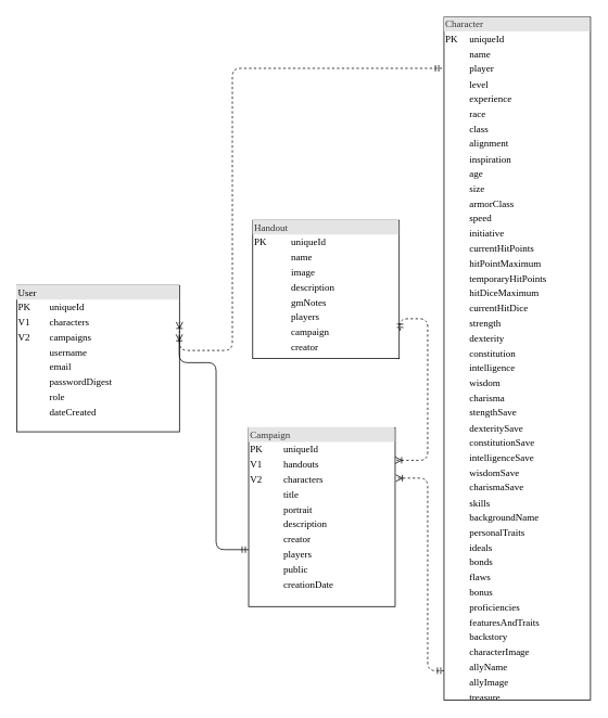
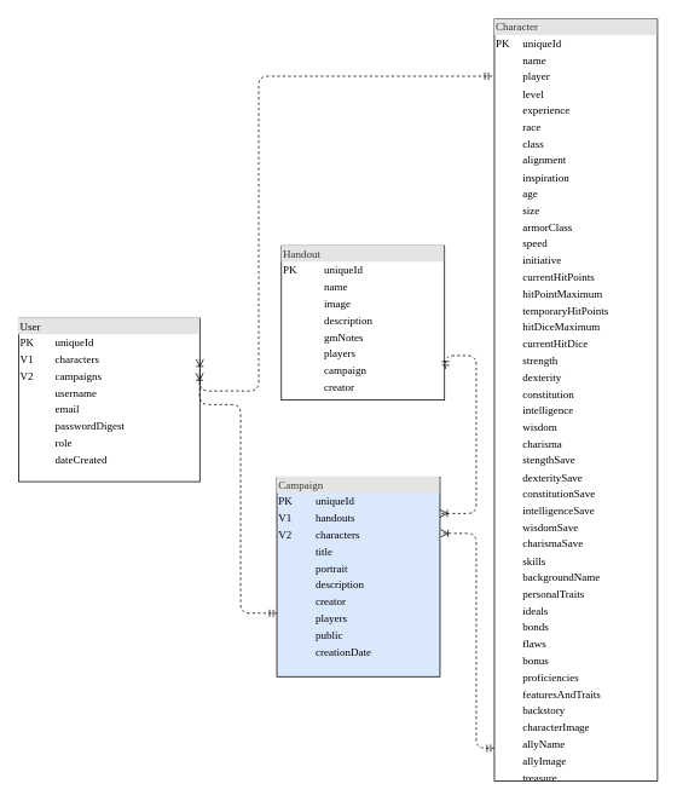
  <mxCell id="0" />
  <mxCell id="1" parent="0" />
  <mxCell id="2" value="&lt;div style=&quot;box-sizing: border-box ; width: 100% ; background: #e4e4e4 ; padding: 2px&quot;&gt;&lt;font color=&quot;#000000&quot;&gt;User&lt;/font&gt;&lt;/div&gt;&lt;table style=&quot;width: 100% ; font-size: 1em&quot; cellpadding=&quot;2&quot; cellspacing=&quot;0&quot;&gt;&lt;tbody&gt;&lt;tr&gt;&lt;td&gt;PK&lt;/td&gt;&lt;td&gt;uniqueId&lt;/td&gt;&lt;/tr&gt;&lt;tr&gt;&lt;td&gt;V1&lt;/td&gt;&lt;td&gt;characters&lt;br&gt;&lt;/td&gt;&lt;/tr&gt;&lt;tr&gt;&lt;td&gt;V2&lt;/td&gt;&lt;td&gt;campaigns&lt;br&gt;&lt;/td&gt;&lt;/tr&gt;&lt;tr&gt;&lt;td&gt;&lt;br&gt;&lt;/td&gt;&lt;td&gt;username&lt;/td&gt;&lt;/tr&gt;&lt;tr&gt;&lt;td&gt;&lt;br&gt;&lt;/td&gt;&lt;td&gt;email&lt;/td&gt;&lt;/tr&gt;&lt;tr&gt;&lt;td&gt;&lt;br&gt;&lt;/td&gt;&lt;td&gt;passwordDigest&lt;/td&gt;&lt;/tr&gt;&lt;tr&gt;&lt;td&gt;&lt;br&gt;&lt;/td&gt;&lt;td&gt;role&lt;/td&gt;&lt;/tr&gt;&lt;tr&gt;&lt;td&gt;&lt;br&gt;&lt;/td&gt;&lt;td&gt;dateCreated&lt;/td&gt;&lt;/tr&gt;&lt;/tbody&gt;&lt;/table&gt;" style="verticalAlign=top;align=left;overflow=fill;html=1;rounded=0;shadow=0;comic=0;labelBackgroundColor=none;strokeWidth=1;fontFamily=Verdana;fontSize=12;" parent="1" vertex="1"><mxGeometry x="20" y="350" width="200" height="180" as="geometry" /></mxCell>
- <mxCell id="3" style="edgeStyle=orthogonalEdgeStyle;html=1;dashed=0;labelBackgroundColor=none;startArrow=ERmandOne;endArrow=ERoneToMany;fontFamily=Verdana;fontSize=12;align=left;entryX=0.999;entryY=0.334;entryDx=0;entryDy=0;entryPerimeter=0;" parent="1" source="4" target="2" edge="1"><mxGeometry relative="1" as="geometry"><mxPoint x="295" y="675" as="sourcePoint" /><mxPoint x="226" y="445" as="targetPoint" /><Array as="points"><mxPoint x="265" y="675" /><mxPoint x="265" y="445" /></Array></mxGeometry></mxCell>
- <mxCell id="4" value="&lt;div style=&quot;box-sizing: border-box ; width: 100% ; background: #e4e4e4 ; padding: 2px&quot;&gt;&lt;font color=&quot;#363636&quot;&gt;Campaign&lt;/font&gt;&lt;/div&gt;&lt;table style=&quot;width: 100% ; font-size: 1em&quot; cellpadding=&quot;2&quot; cellspacing=&quot;0&quot;&gt;&lt;tbody&gt;&lt;tr&gt;&lt;td&gt;PK&lt;/td&gt;&lt;td&gt;uniqueId&lt;/td&gt;&lt;/tr&gt;&lt;tr&gt;&lt;td&gt;V1&lt;/td&gt;&lt;td&gt;handouts&lt;/td&gt;&lt;/tr&gt;&lt;tr&gt;&lt;td&gt;V2&lt;/td&gt;&lt;td&gt;characters&lt;br&gt;&lt;/td&gt;&lt;/tr&gt;&lt;tr&gt;&lt;td&gt;&lt;br&gt;&lt;/td&gt;&lt;td&gt;title&lt;br&gt;&lt;/td&gt;&lt;/tr&gt;&lt;tr&gt;&lt;td&gt;&lt;br&gt;&lt;/td&gt;&lt;td&gt;portrait&lt;/td&gt;&lt;/tr&gt;&lt;tr&gt;&lt;td&gt;&lt;br&gt;&lt;/td&gt;&lt;td&gt;description&lt;/td&gt;&lt;/tr&gt;&lt;tr&gt;&lt;td&gt;&lt;br&gt;&lt;/td&gt;&lt;td&gt;creator&lt;/td&gt;&lt;/tr&gt;&lt;tr&gt;&lt;td&gt;&lt;br&gt;&lt;/td&gt;&lt;td&gt;players&lt;/td&gt;&lt;/tr&gt;&lt;tr&gt;&lt;td&gt;&lt;br&gt;&lt;/td&gt;&lt;td&gt;public&lt;/td&gt;&lt;/tr&gt;&lt;tr&gt;&lt;td&gt;&lt;br&gt;&lt;/td&gt;&lt;td&gt;creationDate&lt;/td&gt;&lt;/tr&gt;&lt;tr&gt;&lt;td&gt;&lt;br&gt;&lt;/td&gt;&lt;td&gt;&lt;br&gt;&lt;/td&gt;&lt;/tr&gt;&lt;/tbody&gt;&lt;/table&gt;" style="verticalAlign=top;align=left;overflow=fill;html=1;rounded=0;shadow=0;comic=0;labelBackgroundColor=none;strokeWidth=1;fontFamily=Verdana;fontSize=12" parent="1" vertex="1"><mxGeometry x="305" y="525" width="180" height="220" as="geometry" /></mxCell>
+ <mxCell id="3" style="edgeStyle=orthogonalEdgeStyle;html=1;dashed=1;labelBackgroundColor=none;startArrow=ERmandOne;endArrow=ERoneToMany;fontFamily=Verdana;fontSize=12;align=left;entryX=0.999;entryY=0.334;entryDx=0;entryDy=0;entryPerimeter=0;" parent="1" source="4" target="2" edge="1"><mxGeometry relative="1" as="geometry"><mxPoint x="295" y="675" as="sourcePoint" /><mxPoint x="226" y="445" as="targetPoint" /><Array as="points"><mxPoint x="265" y="675" /><mxPoint x="265" y="445" /></Array></mxGeometry></mxCell>
+ <mxCell id="4" value="&lt;div style=&quot;box-sizing: border-box ; width: 100% ; background: #e4e4e4 ; padding: 2px&quot;&gt;&lt;font color=&quot;#363636&quot;&gt;Campaign&lt;/font&gt;&lt;/div&gt;&lt;table style=&quot;width: 100% ; font-size: 1em&quot; cellpadding=&quot;2&quot; cellspacing=&quot;0&quot;&gt;&lt;tbody&gt;&lt;tr&gt;&lt;td&gt;PK&lt;/td&gt;&lt;td&gt;uniqueId&lt;/td&gt;&lt;/tr&gt;&lt;tr&gt;&lt;td&gt;V1&lt;/td&gt;&lt;td&gt;handouts&lt;/td&gt;&lt;/tr&gt;&lt;tr&gt;&lt;td&gt;V2&lt;/td&gt;&lt;td&gt;characters&lt;br&gt;&lt;/td&gt;&lt;/tr&gt;&lt;tr&gt;&lt;td&gt;&lt;br&gt;&lt;/td&gt;&lt;td&gt;title&lt;br&gt;&lt;/td&gt;&lt;/tr&gt;&lt;tr&gt;&lt;td&gt;&lt;br&gt;&lt;/td&gt;&lt;td&gt;portrait&lt;/td&gt;&lt;/tr&gt;&lt;tr&gt;&lt;td&gt;&lt;br&gt;&lt;/td&gt;&lt;td&gt;description&lt;/td&gt;&lt;/tr&gt;&lt;tr&gt;&lt;td&gt;&lt;br&gt;&lt;/td&gt;&lt;td&gt;creator&lt;/td&gt;&lt;/tr&gt;&lt;tr&gt;&lt;td&gt;&lt;br&gt;&lt;/td&gt;&lt;td&gt;players&lt;/td&gt;&lt;/tr&gt;&lt;tr&gt;&lt;td&gt;&lt;br&gt;&lt;/td&gt;&lt;td&gt;public&lt;/td&gt;&lt;/tr&gt;&lt;tr&gt;&lt;td&gt;&lt;br&gt;&lt;/td&gt;&lt;td&gt;creationDate&lt;/td&gt;&lt;/tr&gt;&lt;tr&gt;&lt;td&gt;&lt;br&gt;&lt;/td&gt;&lt;td&gt;&lt;br&gt;&lt;/td&gt;&lt;/tr&gt;&lt;/tbody&gt;&lt;/table&gt;" style="verticalAlign=top;align=left;overflow=fill;html=1;rounded=0;shadow=0;comic=0;labelBackgroundColor=none;strokeWidth=1;fontFamily=Verdana;fontSize=12;fillColor=#dae8fc;" parent="1" vertex="1"><mxGeometry x="305" y="525" width="180" height="220" as="geometry" /></mxCell>
  <mxCell id="5" value="&lt;div style=&quot;box-sizing: border-box ; width: 100% ; background: #e4e4e4 ; padding: 2px&quot;&gt;&lt;font color=&quot;#363636&quot;&gt;Character&lt;/font&gt;&lt;/div&gt;&lt;table style=&quot;width: 100% ; font-size: 1em&quot; cellpadding=&quot;2&quot; cellspacing=&quot;0&quot;&gt;&lt;tbody&gt;&lt;tr&gt;&lt;td&gt;PK&lt;/td&gt;&lt;td&gt;uniqueId&lt;/td&gt;&lt;/tr&gt;&lt;tr&gt;&lt;td&gt;&lt;br&gt;&lt;/td&gt;&lt;td&gt;name&lt;/td&gt;&lt;/tr&gt;&lt;tr&gt;&lt;td&gt;&lt;br&gt;&lt;/td&gt;&lt;td&gt;player&lt;/td&gt;&lt;/tr&gt;&lt;tr&gt;&lt;td&gt;&lt;br&gt;&lt;/td&gt;&lt;td&gt;level&lt;/td&gt;&lt;/tr&gt;&lt;tr&gt;&lt;td&gt;&lt;br&gt;&lt;/td&gt;&lt;td&gt;experience&lt;/td&gt;&lt;/tr&gt;&lt;tr&gt;&lt;td&gt;&lt;br&gt;&lt;/td&gt;&lt;td&gt;race&lt;/td&gt;&lt;/tr&gt;&lt;tr&gt;&lt;td&gt;&lt;br&gt;&lt;/td&gt;&lt;td&gt;class&lt;/td&gt;&lt;/tr&gt;&lt;tr&gt;&lt;td&gt;&lt;br&gt;&lt;/td&gt;&lt;td&gt;alignment&lt;/td&gt;&lt;/tr&gt;&lt;tr&gt;&lt;td&gt;&lt;br&gt;&lt;/td&gt;&lt;td&gt;inspiration&lt;/td&gt;&lt;/tr&gt;&lt;tr&gt;&lt;td&gt;&lt;br&gt;&lt;/td&gt;&lt;td&gt;age&lt;/td&gt;&lt;/tr&gt;&lt;tr&gt;&lt;td&gt;&lt;br&gt;&lt;/td&gt;&lt;td&gt;size&lt;/td&gt;&lt;/tr&gt;&lt;tr&gt;&lt;td&gt;&lt;br&gt;&lt;/td&gt;&lt;td&gt;armorClass&lt;/td&gt;&lt;/tr&gt;&lt;tr&gt;&lt;td&gt;&lt;br&gt;&lt;/td&gt;&lt;td&gt;speed&lt;/td&gt;&lt;/tr&gt;&lt;tr&gt;&lt;td&gt;&lt;br&gt;&lt;/td&gt;&lt;td&gt;initiative&lt;/td&gt;&lt;/tr&gt;&lt;tr&gt;&lt;td&gt;&lt;br&gt;&lt;/td&gt;&lt;td&gt;currentHitPoints&lt;/td&gt;&lt;/tr&gt;&lt;tr&gt;&lt;td&gt;&lt;br&gt;&lt;/td&gt;&lt;td&gt;hitPointMaximum&lt;/td&gt;&lt;/tr&gt;&lt;tr&gt;&lt;td&gt;&lt;br&gt;&lt;/td&gt;&lt;td&gt;temporaryHitPoints&lt;/td&gt;&lt;/tr&gt;&lt;tr&gt;&lt;td&gt;&lt;br&gt;&lt;/td&gt;&lt;td&gt;hitDiceMaximum&lt;/td&gt;&lt;/tr&gt;&lt;tr&gt;&lt;td&gt;&lt;br&gt;&lt;/td&gt;&lt;td&gt;currentHitDice&lt;/td&gt;&lt;/tr&gt;&lt;tr&gt;&lt;td&gt;&lt;br&gt;&lt;/td&gt;&lt;td&gt;strength&lt;/td&gt;&lt;/tr&gt;&lt;tr&gt;&lt;td&gt;&lt;br&gt;&lt;/td&gt;&lt;td&gt;dexterity&lt;/td&gt;&lt;/tr&gt;&lt;tr&gt;&lt;td&gt;&lt;br&gt;&lt;/td&gt;&lt;td&gt;constitution&lt;/td&gt;&lt;/tr&gt;&lt;tr&gt;&lt;td&gt;&lt;br&gt;&lt;/td&gt;&lt;td&gt;intelligence&lt;/td&gt;&lt;/tr&gt;&lt;tr&gt;&lt;td&gt;&lt;br&gt;&lt;/td&gt;&lt;td&gt;wisdom&lt;/td&gt;&lt;/tr&gt;&lt;tr&gt;&lt;td&gt;&lt;br&gt;&lt;/td&gt;&lt;td&gt;charisma&lt;/td&gt;&lt;/tr&gt;&lt;tr&gt;&lt;td&gt;&lt;br&gt;&lt;/td&gt;&lt;td&gt;stengthSave&lt;/td&gt;&lt;/tr&gt;&lt;tr&gt;&lt;td&gt;&lt;br&gt;&lt;/td&gt;&lt;td&gt;dexteritySave&lt;/td&gt;&lt;/tr&gt;&lt;tr&gt;&lt;td&gt;&lt;br&gt;&lt;/td&gt;&lt;td&gt;constitutionSave&lt;/td&gt;&lt;/tr&gt;&lt;tr&gt;&lt;td&gt;&lt;br&gt;&lt;/td&gt;&lt;td&gt;intelligenceSave&lt;/td&gt;&lt;/tr&gt;&lt;tr&gt;&lt;td&gt;&lt;br&gt;&lt;/td&gt;&lt;td&gt;wisdomSave&lt;/td&gt;&lt;/tr&gt;&lt;tr&gt;&lt;td&gt;&lt;br&gt;&lt;/td&gt;&lt;td&gt;charismaSave&lt;/td&gt;&lt;/tr&gt;&lt;tr&gt;&lt;td&gt;&lt;br&gt;&lt;/td&gt;&lt;td&gt;skills&lt;/td&gt;&lt;/tr&gt;&lt;tr&gt;&lt;td&gt;&lt;br&gt;&lt;/td&gt;&lt;td&gt;backgroundName&lt;/td&gt;&lt;/tr&gt;&lt;tr&gt;&lt;td&gt;&lt;br&gt;&lt;/td&gt;&lt;td&gt;personalTraits&lt;/td&gt;&lt;/tr&gt;&lt;tr&gt;&lt;td&gt;&lt;br&gt;&lt;/td&gt;&lt;td&gt;ideals&lt;/td&gt;&lt;/tr&gt;&lt;tr&gt;&lt;td&gt;&lt;br&gt;&lt;/td&gt;&lt;td&gt;bonds&lt;/td&gt;&lt;/tr&gt;&lt;tr&gt;&lt;td&gt;&lt;br&gt;&lt;/td&gt;&lt;td&gt;flaws&lt;/td&gt;&lt;/tr&gt;&lt;tr&gt;&lt;td&gt;&lt;br&gt;&lt;/td&gt;&lt;td&gt;bonus&lt;/td&gt;&lt;/tr&gt;&lt;tr&gt;&lt;td&gt;&lt;br&gt;&lt;/td&gt;&lt;td&gt;proficiencies&lt;/td&gt;&lt;/tr&gt;&lt;tr&gt;&lt;td&gt;&lt;br&gt;&lt;/td&gt;&lt;td&gt;featuresAndTraits&lt;/td&gt;&lt;/tr&gt;&lt;tr&gt;&lt;td&gt;&lt;br&gt;&lt;/td&gt;&lt;td&gt;backstory&lt;/td&gt;&lt;/tr&gt;&lt;tr&gt;&lt;td&gt;&lt;br&gt;&lt;/td&gt;&lt;td&gt;characterImage&lt;/td&gt;&lt;/tr&gt;&lt;tr&gt;&lt;td&gt;&lt;br&gt;&lt;/td&gt;&lt;td&gt;allyName&lt;/td&gt;&lt;/tr&gt;&lt;tr&gt;&lt;td&gt;&lt;br&gt;&lt;/td&gt;&lt;td&gt;allyImage&lt;/td&gt;&lt;/tr&gt;&lt;tr&gt;&lt;td&gt;&lt;br&gt;&lt;/td&gt;&lt;td&gt;treasure&lt;/td&gt;&lt;/tr&gt;&lt;tr&gt;&lt;td&gt;&lt;br&gt;&lt;/td&gt;&lt;td&gt;campaign&lt;br&gt;&lt;/td&gt;&lt;/tr&gt;&lt;/tbody&gt;&lt;/table&gt;" style="verticalAlign=top;align=left;overflow=fill;html=1;rounded=0;shadow=0;comic=0;labelBackgroundColor=none;strokeWidth=1;fontFamily=Verdana;fontSize=12" parent="1" vertex="1"><mxGeometry x="545" y="20" width="180" height="840" as="geometry" /></mxCell>
  <mxCell id="6" value="&lt;div style=&quot;box-sizing: border-box ; width: 100% ; background: #e4e4e4 ; padding: 2px&quot;&gt;&lt;font color=&quot;#363636&quot;&gt;Handout&lt;/font&gt;&lt;/div&gt;&lt;table style=&quot;width: 100% ; font-size: 1em&quot; cellpadding=&quot;2&quot; cellspacing=&quot;0&quot;&gt;&lt;tbody&gt;&lt;tr&gt;&lt;td&gt;PK&lt;/td&gt;&lt;td&gt;uniqueId&lt;/td&gt;&lt;/tr&gt;&lt;tr&gt;&lt;td&gt;&lt;br&gt;&lt;/td&gt;&lt;td&gt;name&lt;/td&gt;&lt;/tr&gt;&lt;tr&gt;&lt;td&gt;&lt;br&gt;&lt;/td&gt;&lt;td&gt;image&lt;/td&gt;&lt;/tr&gt;&lt;tr&gt;&lt;td&gt;&lt;br&gt;&lt;/td&gt;&lt;td&gt;description&lt;br&gt;&lt;/td&gt;&lt;/tr&gt;&lt;tr&gt;&lt;td&gt;&lt;br&gt;&lt;/td&gt;&lt;td&gt;gmNotes&lt;/td&gt;&lt;/tr&gt;&lt;tr&gt;&lt;td&gt;&lt;br&gt;&lt;/td&gt;&lt;td&gt;players&lt;/td&gt;&lt;/tr&gt;&lt;tr&gt;&lt;td&gt;&lt;br&gt;&lt;/td&gt;&lt;td&gt;campaign&lt;/td&gt;&lt;/tr&gt;&lt;tr&gt;&lt;td&gt;&lt;br&gt;&lt;/td&gt;&lt;td&gt;creator&lt;/td&gt;&lt;/tr&gt;&lt;tr&gt;&lt;td&gt;&lt;br&gt;&lt;/td&gt;&lt;td&gt;&lt;br&gt;&lt;/td&gt;&lt;/tr&gt;&lt;tr&gt;&lt;td&gt;&lt;br&gt;&lt;/td&gt;&lt;td&gt;&lt;br&gt;&lt;/td&gt;&lt;/tr&gt;&lt;tr&gt;&lt;td&gt;&lt;br&gt;&lt;/td&gt;&lt;td&gt;&lt;br&gt;&lt;/td&gt;&lt;/tr&gt;&lt;/tbody&gt;&lt;/table&gt;" style="verticalAlign=top;align=left;overflow=fill;html=1;rounded=0;shadow=0;comic=0;labelBackgroundColor=none;strokeWidth=1;fontFamily=Verdana;fontSize=12" parent="1" vertex="1"><mxGeometry x="310" y="270" width="180" height="170" as="geometry" /></mxCell>
  <mxCell id="7" style="edgeStyle=orthogonalEdgeStyle;html=1;dashed=1;labelBackgroundColor=none;startArrow=ERmandOne;endArrow=ERoneToMany;fontFamily=Verdana;fontSize=12;align=left;exitX=-0.014;exitY=0.075;exitDx=0;exitDy=0;exitPerimeter=0;entryX=1;entryY=0.25;entryDx=0;entryDy=0;" parent="1" source="5" target="2" edge="1"><mxGeometry relative="1" as="geometry"><mxPoint x="515" y="255" as="sourcePoint" /><mxPoint x="225" y="445" as="targetPoint" /><Array as="points"><mxPoint x="285" y="83" /><mxPoint x="285" y="430" /></Array></mxGeometry></mxCell>
  <mxCell id="8" style="edgeStyle=orthogonalEdgeStyle;html=1;dashed=1;labelBackgroundColor=none;startArrow=ERmandOne;endArrow=ERoneToMany;fontFamily=Verdana;fontSize=12;align=left;entryX=0.999;entryY=0.334;entryDx=0;entryDy=0;entryPerimeter=0;exitX=1.006;exitY=0.798;exitDx=0;exitDy=0;exitPerimeter=0;" parent="1" source="6" edge="1"><mxGeometry relative="1" as="geometry"><mxPoint x="495" y="385" as="sourcePoint" /><mxPoint x="485" y="565.05" as="targetPoint" /><Array as="points"><mxPoint x="525" y="391" /><mxPoint x="525" y="565" /></Array></mxGeometry></mxCell>
  <mxCell id="9" style="edgeStyle=orthogonalEdgeStyle;html=1;dashed=1;labelBackgroundColor=none;startArrow=ERmandOne;endArrow=ERoneToMany;fontFamily=Verdana;fontSize=12;align=left;entryX=1.005;entryY=0.282;entryDx=0;entryDy=0;entryPerimeter=0;exitX=0;exitY=0.957;exitDx=0;exitDy=0;exitPerimeter=0;" parent="1" source="5" target="4" edge="1"><mxGeometry relative="1" as="geometry"><mxPoint x="515" y="725" as="sourcePoint" /><mxPoint x="485" y="579.39" as="targetPoint" /><Array as="points"><mxPoint x="525" y="824" /><mxPoint x="525" y="587" /></Array></mxGeometry></mxCell>
